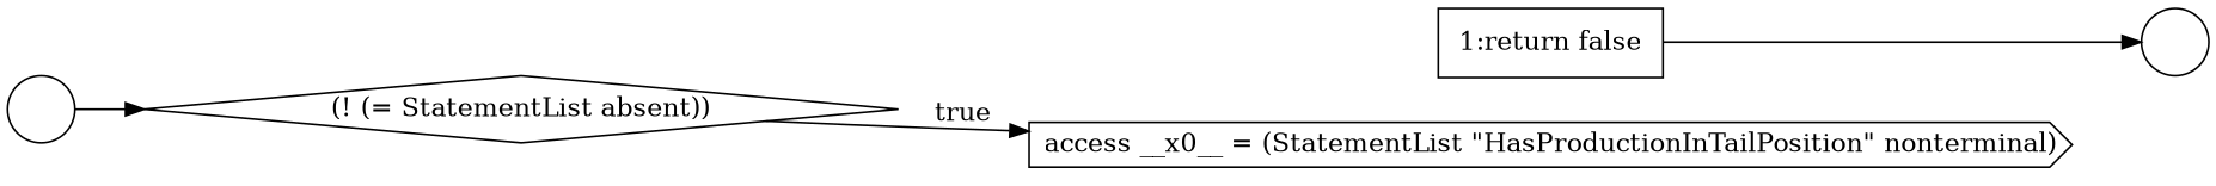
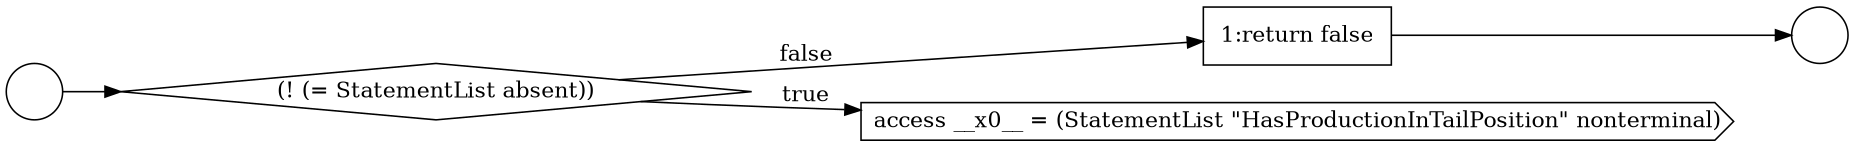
  digraph {
    rankdir=LR
    node [color=black fillcolor=white shape=circle style=filled]
    edge [color=black]
    n1 [label=<<font color="black">(! (= StatementList absent))</font>> shape=diamond]
    n2 [label=<<font color="black">     <table border="0" cellborder="1" cellspacing="0" cellpadding="10">       <tr><td align="left">1:return false</td></tr>     </table>   </font>> margin=0 shape=none]
    n3 [label=<<font color="black">access __x0__ = (StatementList &quot;HasProductionInTailPosition&quot; nonterminal)</font>> shape=cds]
    n4 [label=" "]
    n5 [label=" "]
+   n1 -> n2 [label=<<font color="black">false</font>>]
    n1 -> n3 [label=<<font color="black">true</font>>]
    n2 -> n4
    n5 -> n1
  }
